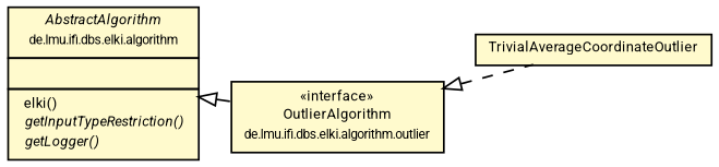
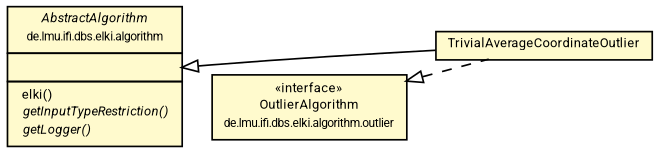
  digraph {
    nodesep=0.15
    rankdir=LR
    ranksep=0.25
    node [fontcolor=black fontname=Roboto fontsize=8 margin=0 shape=plaintext]
    edge [arrowtail=empty color=black dir=back fontname=Roboto fontsize=7 labelfontname=Roboto labelfontsize=7]
    n1 [height=0 label=<<table title="de.lmu.ifi.dbs.elki.algorithm.AbstractAlgorithm" border="0" cellborder="1" cellspacing="0" cellpadding="2" bgcolor="LemonChiffon" href="../../AbstractAlgorithm.html" target="_parent"> 		<tr><td><table border="0" cellspacing="0" cellpadding="1"> 		<tr><td align="center" balign="center"> <font face="Roboto"><i>AbstractAlgorithm</i></font> </td></tr> 		<tr><td align="center" balign="center"> <font face="Roboto" point-size="7.0">de.lmu.ifi.dbs.elki.algorithm</font> </td></tr> 		</table></td></tr> 		<tr><td><table border="0" cellspacing="0" cellpadding="1"> 		<tr><td align="left" balign="left">  </td></tr> 		</table></td></tr> 		<tr><td><table border="0" cellspacing="0" cellpadding="1"> 		<tr><td align="left" balign="left">  elki() </td></tr> 		<tr><td align="left" balign="left"> <i> getInputTypeRestriction()</i> </td></tr> 		<tr><td align="left" balign="left"> <i> getLogger()</i> </td></tr> 		</table></td></tr> 		</table>> width=0]
    n2 [height=0 label=<<table title="de.lmu.ifi.dbs.elki.algorithm.outlier.trivial.TrivialAverageCoordinateOutlier" border="0" cellborder="1" cellspacing="0" cellpadding="2" bgcolor="lemonChiffon" href="TrivialAverageCoordinateOutlier.html" target="_parent"> 		<tr><td><table border="0" cellspacing="0" cellpadding="1"> 		<tr><td align="center" balign="center"> <font face="Roboto">TrivialAverageCoordinateOutlier</font> </td></tr> 		</table></td></tr> 		</table>> width=0]
    n3 [height=0 label=<<table title="de.lmu.ifi.dbs.elki.algorithm.outlier.OutlierAlgorithm" border="0" cellborder="1" cellspacing="0" cellpadding="2" bgcolor="LemonChiffon" href="../OutlierAlgorithm.html" target="_parent"> 		<tr><td><table border="0" cellspacing="0" cellpadding="1"> 		<tr><td align="center" balign="center"> &#171;interface&#187; </td></tr> 		<tr><td align="center" balign="center"> <font face="Roboto">OutlierAlgorithm</font> </td></tr> 		<tr><td align="center" balign="center"> <font face="Roboto" point-size="7.0">de.lmu.ifi.dbs.elki.algorithm.outlier</font> </td></tr> 		</table></td></tr> 		</table>> width=0]
-   n1 -> n3 [weight=10]
+   n1 -> n2 [weight=10]
    n3 -> n2 [style=dashed weight=9]
  }
